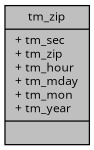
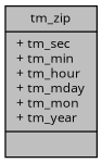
  digraph {
    fontname="Open Sans"
-   n1 [color=black fillcolor=grey75 fontcolor=black fontname="Open Sans" fontsize=10 height=0.2 label="{tm_zip\n|+ tm_sec\l+ tm_zip\l+ tm_hour\l+ tm_mday\l+ tm_mon\l+ tm_year\l|}" shape=record style=filled width=0.4]
+   n1 [color=black fillcolor=grey75 fontcolor=black fontname="Open Sans" fontsize=10 height=0.2 label="{tm_zip\n|+ tm_sec\l+ tm_min\l+ tm_hour\l+ tm_mday\l+ tm_mon\l+ tm_year\l|}" shape=record style=filled width=0.4]
  }
